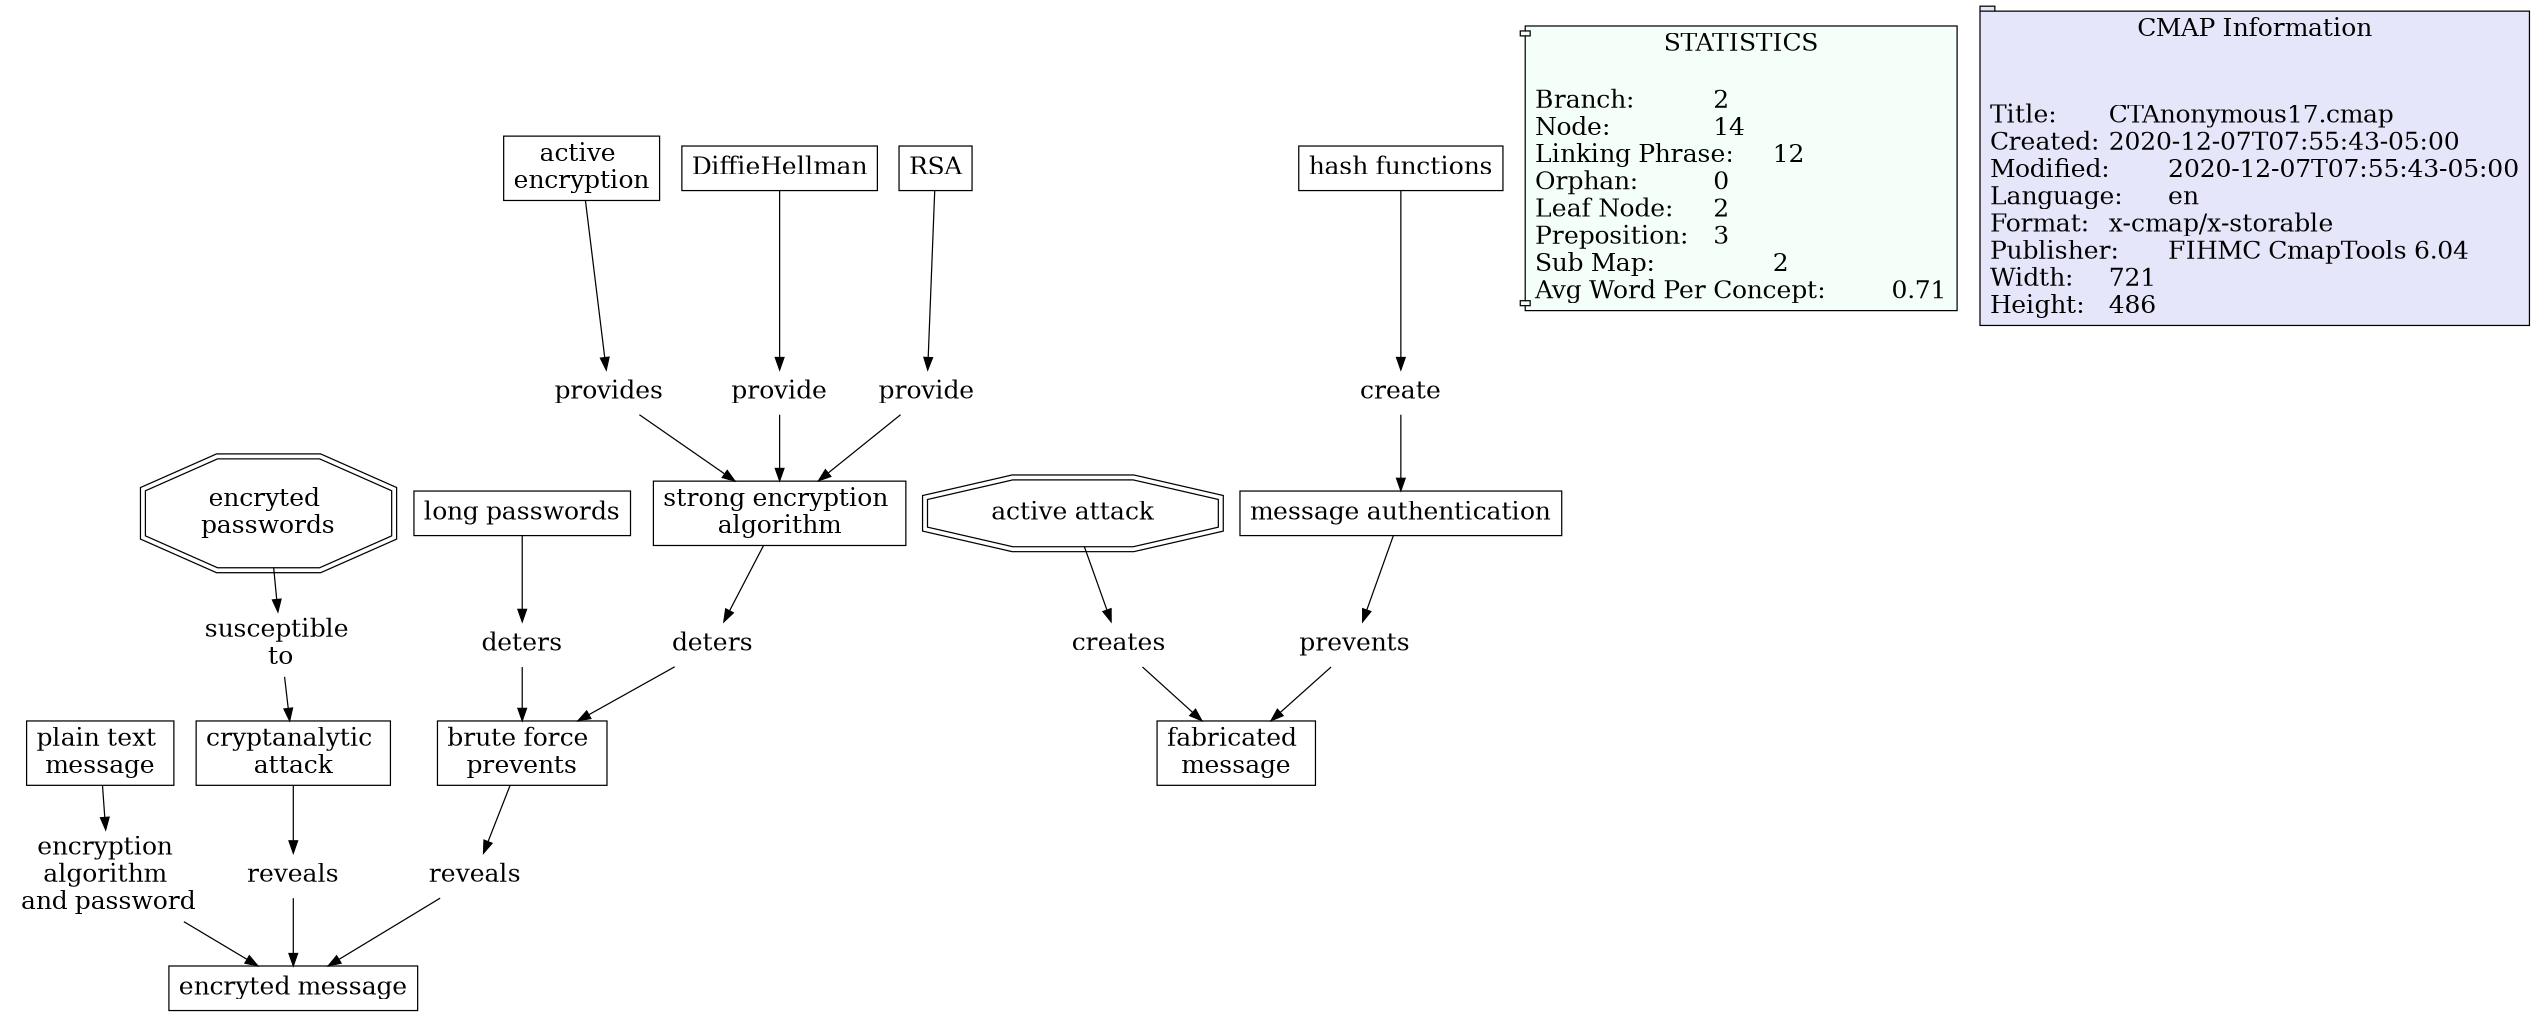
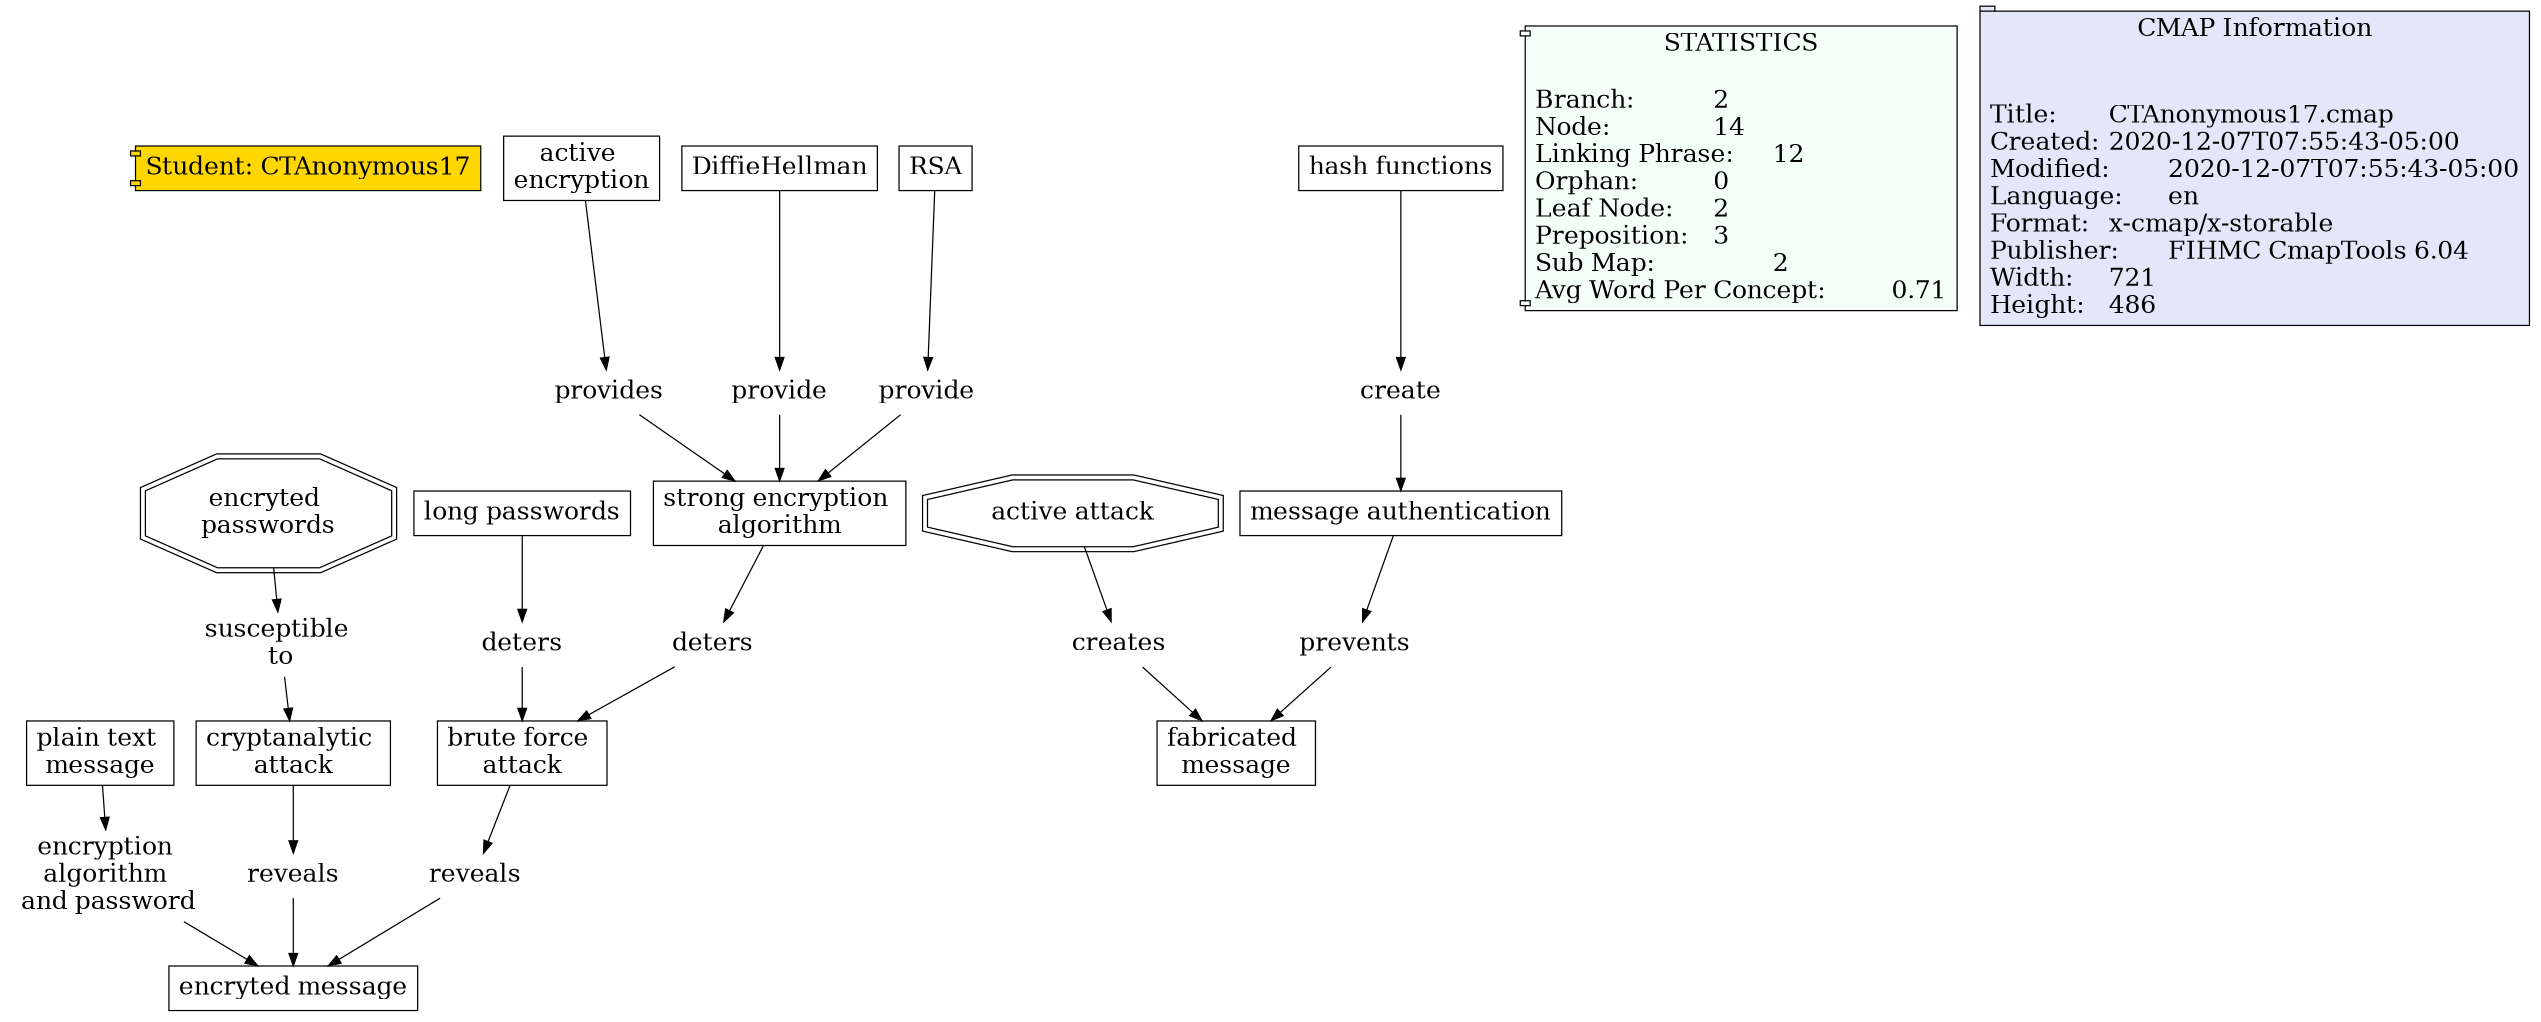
  digraph {
    node [fillcolor=white fontsize=20 shape=none style=filled]
    edge [constraint=true]
+   n1 [fillcolor=gold label="Student: CTAnonymous17" shape=component]
    n2 [label=reveals fillcolor="" style=""]
    n3 [label="encryted message\n" shape=rect]
    n4 [label=deters fillcolor="" style=""]
-   n5 [label="brute force \nprevents" shape=rect]
+   n5 [label="brute force \nattack" shape=rect]
    n6 [label="strong encryption \nalgorithm" shape=rect]
    n7 [label=deters fillcolor="" style=""]
    n8 [label=prevents fillcolor="" style=""]
    n9 [label="fabricated \nmessage" shape=rect]
    n10 [label=provides fillcolor="" style=""]
    n11 [label="plain text \nmessage" shape=rect]
    n12 [label="encryption \nalgorithm \nand password\n" fillcolor="" style=""]
    n13 [label="long passwords\n" shape=rect]
    n14 [label=create fillcolor="" style=""]
    n15 [label="message authentication\n" shape=rect]
    n16 [label=provide fillcolor="" style=""]
    n17 [label="encryted \npasswords" shape=doubleoctagon]
    n18 [label="susceptible \nto" fillcolor="" style=""]
    n19 [label="cryptanalytic \nattack" shape=rect]
    n20 [label=reveals fillcolor="" style=""]
    n21 [label="active \nencryption" shape=rect]
    n22 [label=DiffieHellman shape=rect]
    n23 [label=RSA shape=rect]
    n24 [label=provide fillcolor="" style=""]
    n25 [label="active attack\n" shape=doubleoctagon]
    n26 [label=creates fillcolor="" style=""]
    n27 [label="hash functions\n" shape=rect]
    n28 [Gsplines=true fillcolor="#F5FFFA" label="STATISTICS\n\lBranch:		2\lNode:		14\lLinking Phrase:	12\lOrphan:		0\lLeaf Node:	2\lPreposition:	3\lSub Map:		2\lAvg Word Per Concept:	0.71\l" shape=component]
    n29 [Gsplines=true fillcolor="#E6E6FA" label="CMAP Information\n\n\lTitle:	CTAnonymous17.cmap\lCreated:	2020-12-07T07:55:43-05:00\lModified:	2020-12-07T07:55:43-05:00\lLanguage:	en\lFormat:	x-cmap/x-storable\lPublisher:	FIHMC CmapTools 6.04\lWidth:	721\lHeight:	486\l" shape=tab]
    n2 -> n3
    n4 -> n5
    n5 -> n2
    n6 -> n7
    n7 -> n5
    n8 -> n9
    n10 -> n6
    n11 -> n12
    n12 -> n3
    n13 -> n4
    n14 -> n15
    n15 -> n8
    n16 -> n6
    n17 -> n18
    n18 -> n19
    n19 -> n20
    n20 -> n3
    n21 -> n10
    n22 -> n16
    n23 -> n24
    n24 -> n6
    n25 -> n26
    n26 -> n9
    n27 -> n14
  }
